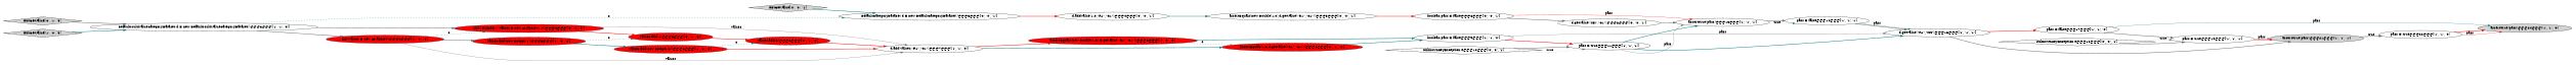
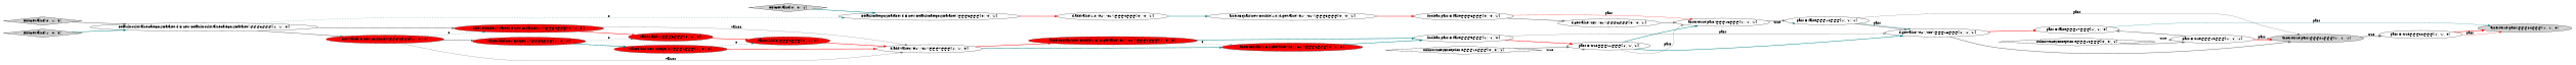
  digraph {
    rankdir=LR
    node [fillcolor=white shape=ellipse style=filled]
    edge [color=gray40 style=bold]
    n1 [fillcolor=lightgray label="assertTrue(pass)@@@24@@@['1', '1', '0']"]
    n2 [label="boolean pass = false@@@6@@@['0', '0', '1']"]
    n3 [label="d.getValue(\"XX\",\"C1\")@@@8@@@['0', '0', '1']"]
    n4 [label="assertTrue(pass)@@@13@@@['1', '1', '1']"]
    n5 [label="pass = false@@@14@@@['1', '1', '1']"]
    n6 [label="pass = true@@@11@@@['1', '1', '1']"]
    n7 [label="d.getValue(\"R1\",\"XX\")@@@16@@@['1', '1', '1']"]
    n8 [fillcolor=lightgray label="assertTrue(pass)@@@21@@@['1', '1', '1']"]
    n9 [label="pass = false@@@17@@@['1', '1', '0']"]
    n10 [label="UnknownKeyException e@@@10@@@['0', '0', '1']" shape=diamond]
    n11 [label="pass = true@@@22@@@['1', '1', '0']"]
    n12 [fillcolor=red label="values.add(2)@@@6@@@['0', '1', '0']"]
    n13 [label="d.add(values,\"R1\",\"C1\")@@@7@@@['1', '1', '0']"]
    n14 [fillcolor=red label="assertEquals(1.5,d.getValue(\"R1\",\"C1\"))@@@8@@@['0', '1', '0']"]
    n15 [fillcolor=red label="assertEquals(new Double(1.5),d.getValue(\"R1\",\"C1\"))@@@8@@@['1', '0', '0']"]
    n16 [label="boolean pass = false@@@9@@@['1', '1', '0']"]
    n17 [fillcolor=lightgray label="testGetValue['0', '0', '1']" shape=diamond]
    n18 [label="DefaultCategoryDataset d = new DefaultCategoryDataset()@@@3@@@['0', '0', '1']"]
    n19 [label="d.addValue(1.0,\"R1\",\"C1\")@@@4@@@['0', '0', '1']"]
    n20 [fillcolor=red label="List values = new ArrayList()@@@4@@@['1', '0', '0']"]
    n21 [fillcolor=red label="List<Number> values = new ArrayList<>()@@@4@@@['0', '1', '0']"]
    n22 [fillcolor=red label="values.add(new Integer(1))@@@5@@@['1', '0', '0']"]
    n23 [fillcolor=red label="values.add(1)@@@5@@@['0', '1', '0']"]
    n24 [fillcolor=red label="values.add(new Integer(2))@@@6@@@['1', '0', '0']"]
    n25 [fillcolor=lightgray label="testGetValue['0', '1', '0']" shape=diamond]
    n26 [label="DefaultMultiValueCategoryDataset d = new DefaultMultiValueCategoryDataset()@@@3@@@['1', '1', '0']"]
    n27 [fillcolor=lightgray label="testGetValue['1', '0', '0']" shape=diamond]
    n28 [label="UnknownKeyException e@@@18@@@['0', '0', '1']" shape=diamond]
    n29 [label="pass = true@@@19@@@['1', '1', '1']"]
    n30 [label="assertEquals(new Double(1.0),d.getValue(\"R1\",\"C1\"))@@@5@@@['0', '0', '1']"]
    n2 -> n3
    n2 -> n4 [color=red label=pass style=solid]
    n3 -> n4
    n4 -> n5 [color=teal label=true style=dotted]
    n4 -> n5
    n5 -> n7
    n5 -> n7 [color=teal label=pass style=solid]
+   n5 -> n8 [label=pass style=solid]
    n6 -> n4 [label=pass style=solid]
    n6 -> n4 [color=teal]
    n6 -> n7 [color=teal]
    n7 -> n8
    n7 -> n9 [color=red]
    n8 -> n11 [label=true style=dotted]
    n8 -> n11
    n9 -> n1 [color=teal label=pass style=solid]
-   n9 -> n29
+   n29 -> n9
    n10 -> n6 [label=true style=dotted]
    n10 -> n6
    n11 -> n1 [color=red label=pass style=solid]
    n11 -> n1 [color=red]
    n12 -> n13 [color=red]
    n13 -> n14 [color=teal]
    n13 -> n15 [color=red]
    n14 -> n16 [color=teal]
    n15 -> n14 [label=0 style=dashed]
    n15 -> n16 [color=teal]
    n16 -> n6 [color=red]
    n16 -> n7 [label=pass style=solid]
    n17 -> n18 [color=teal]
    n18 -> n19 [color=red]
    n19 -> n30 [color=teal]
    n20 -> n13 [label=values style=solid]
    n20 -> n21 [color=teal label=0 style=dashed]
    n20 -> n22
    n21 -> n13 [label=values style=solid]
    n21 -> n23 [color=red]
    n22 -> n23 [label=0 style=dashed]
    n22 -> n24 [color=teal]
    n23 -> n12 [color=red]
    n24 -> n12 [color=teal label=0 style=dashed]
    n24 -> n13 [color=red]
    n25 -> n26
    n26 -> n18 [color=teal label=0 style=dashed]
    n26 -> n20
    n26 -> n21
    n27 -> n26 [color=teal]
    n28 -> n29
    n28 -> n29 [label=true style=dotted]
    n29 -> n8 [label=pass style=solid]
    n29 -> n8 [color=red]
    n30 -> n2 [color=red]
  }
